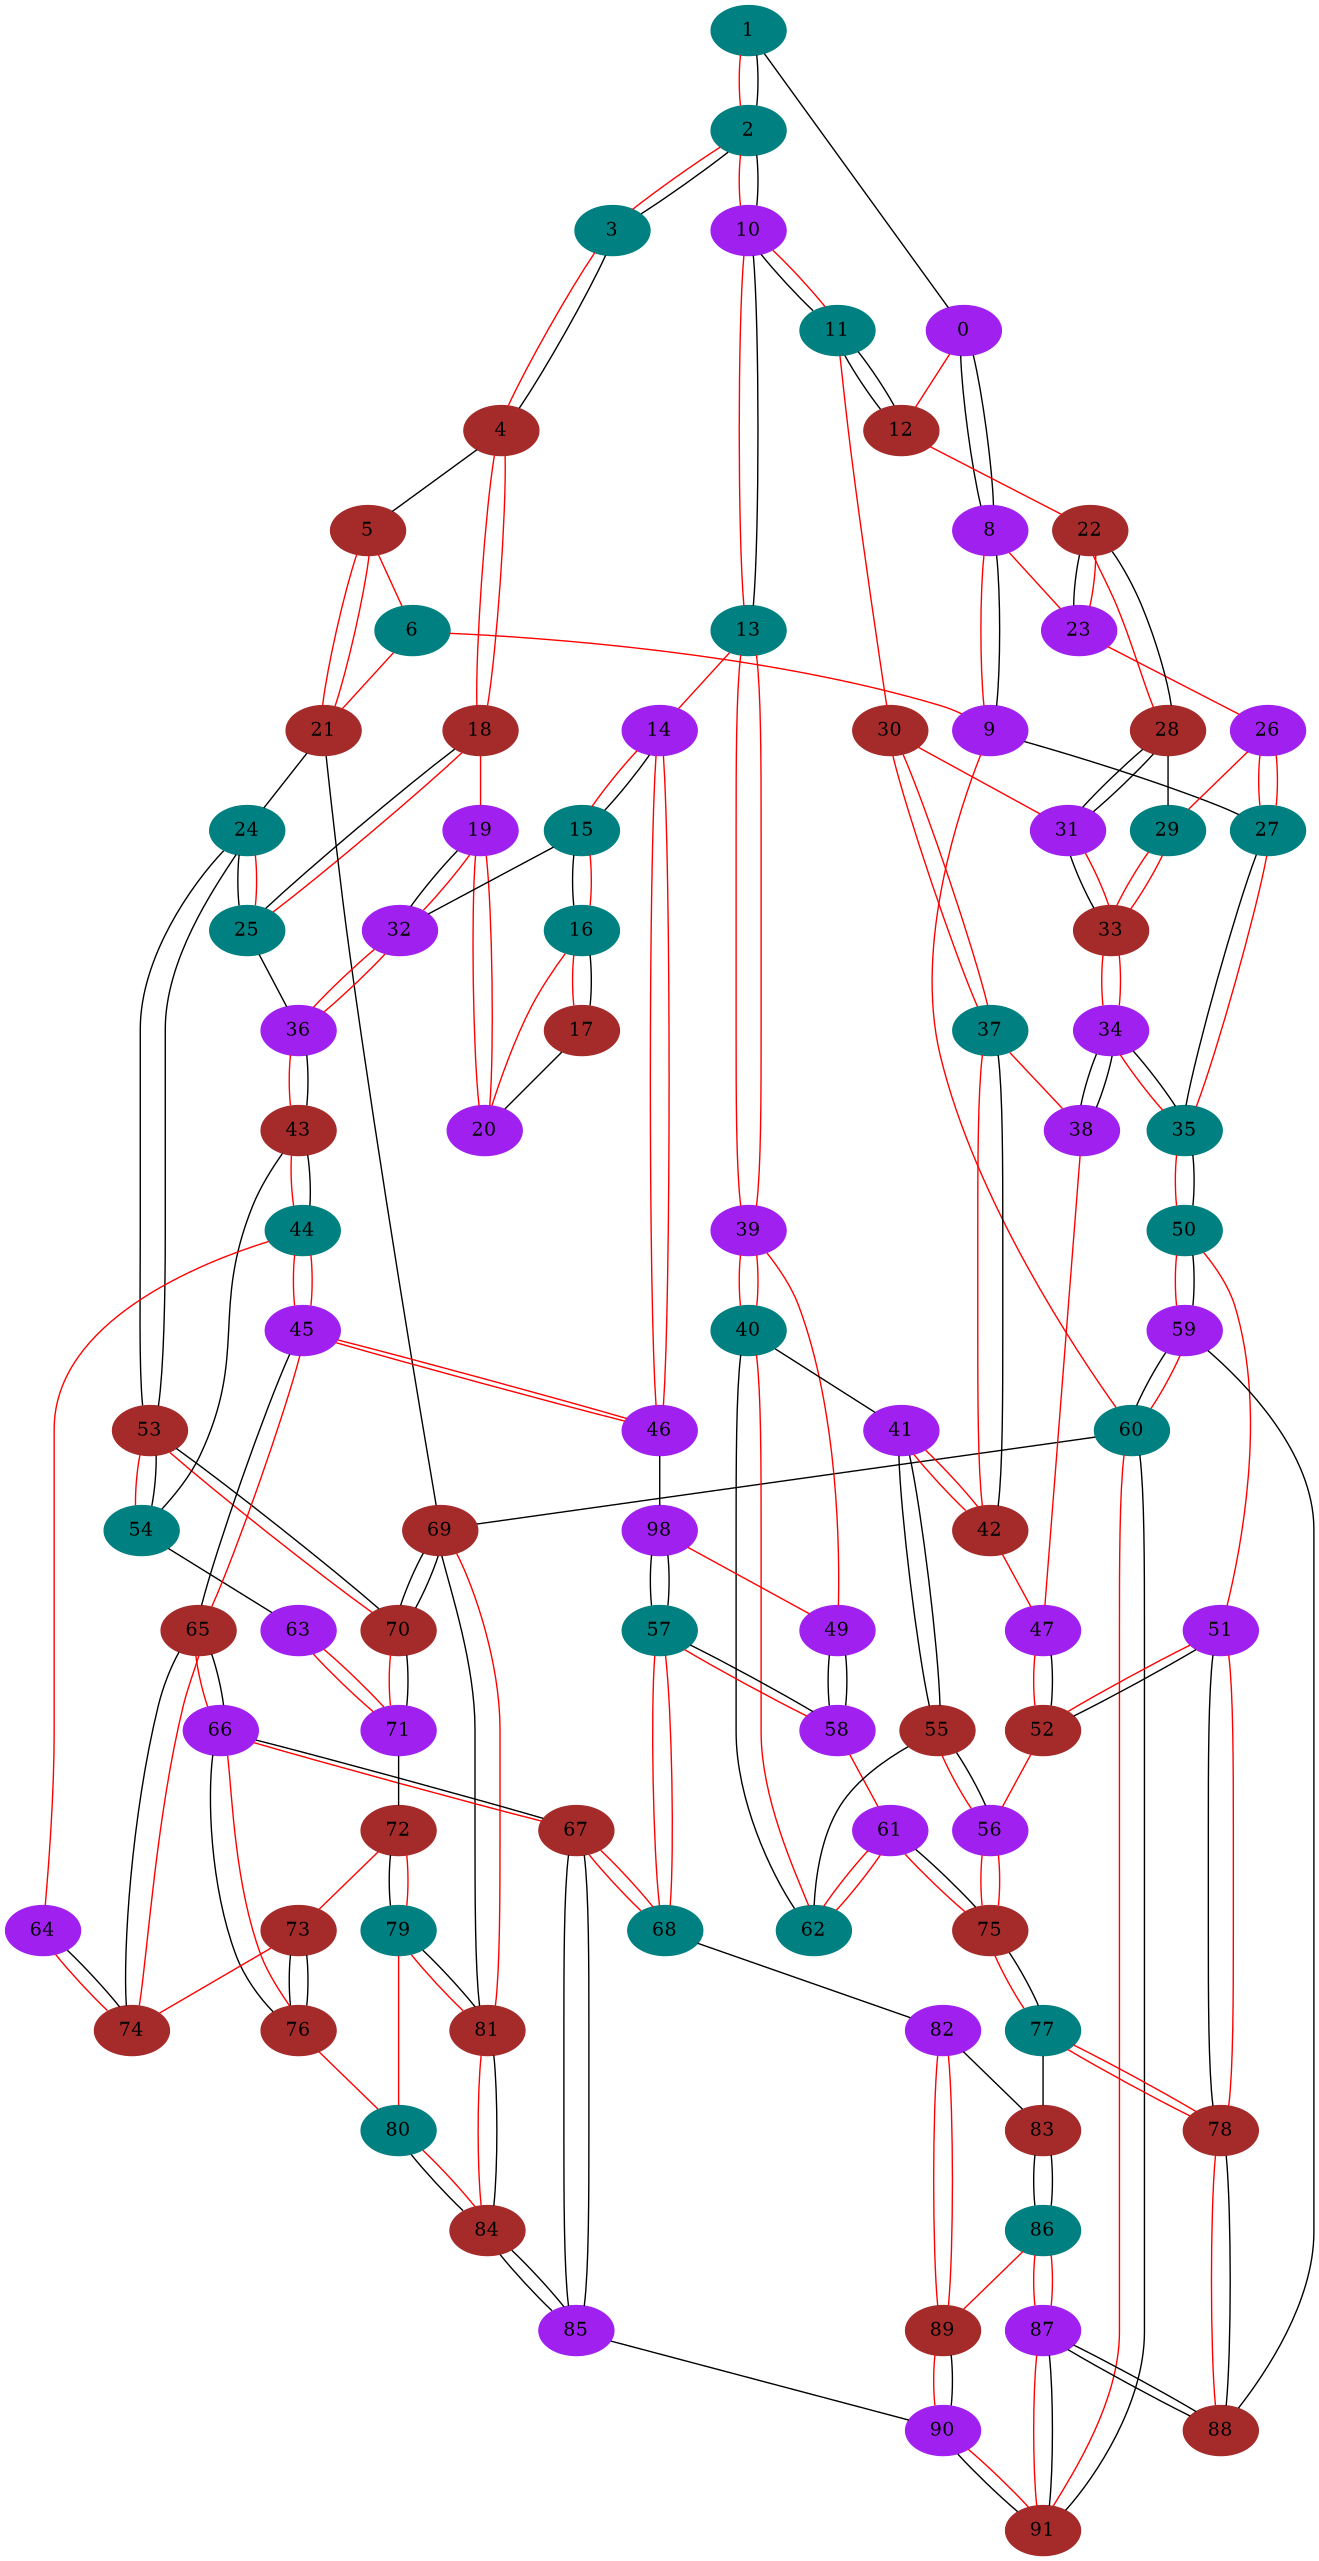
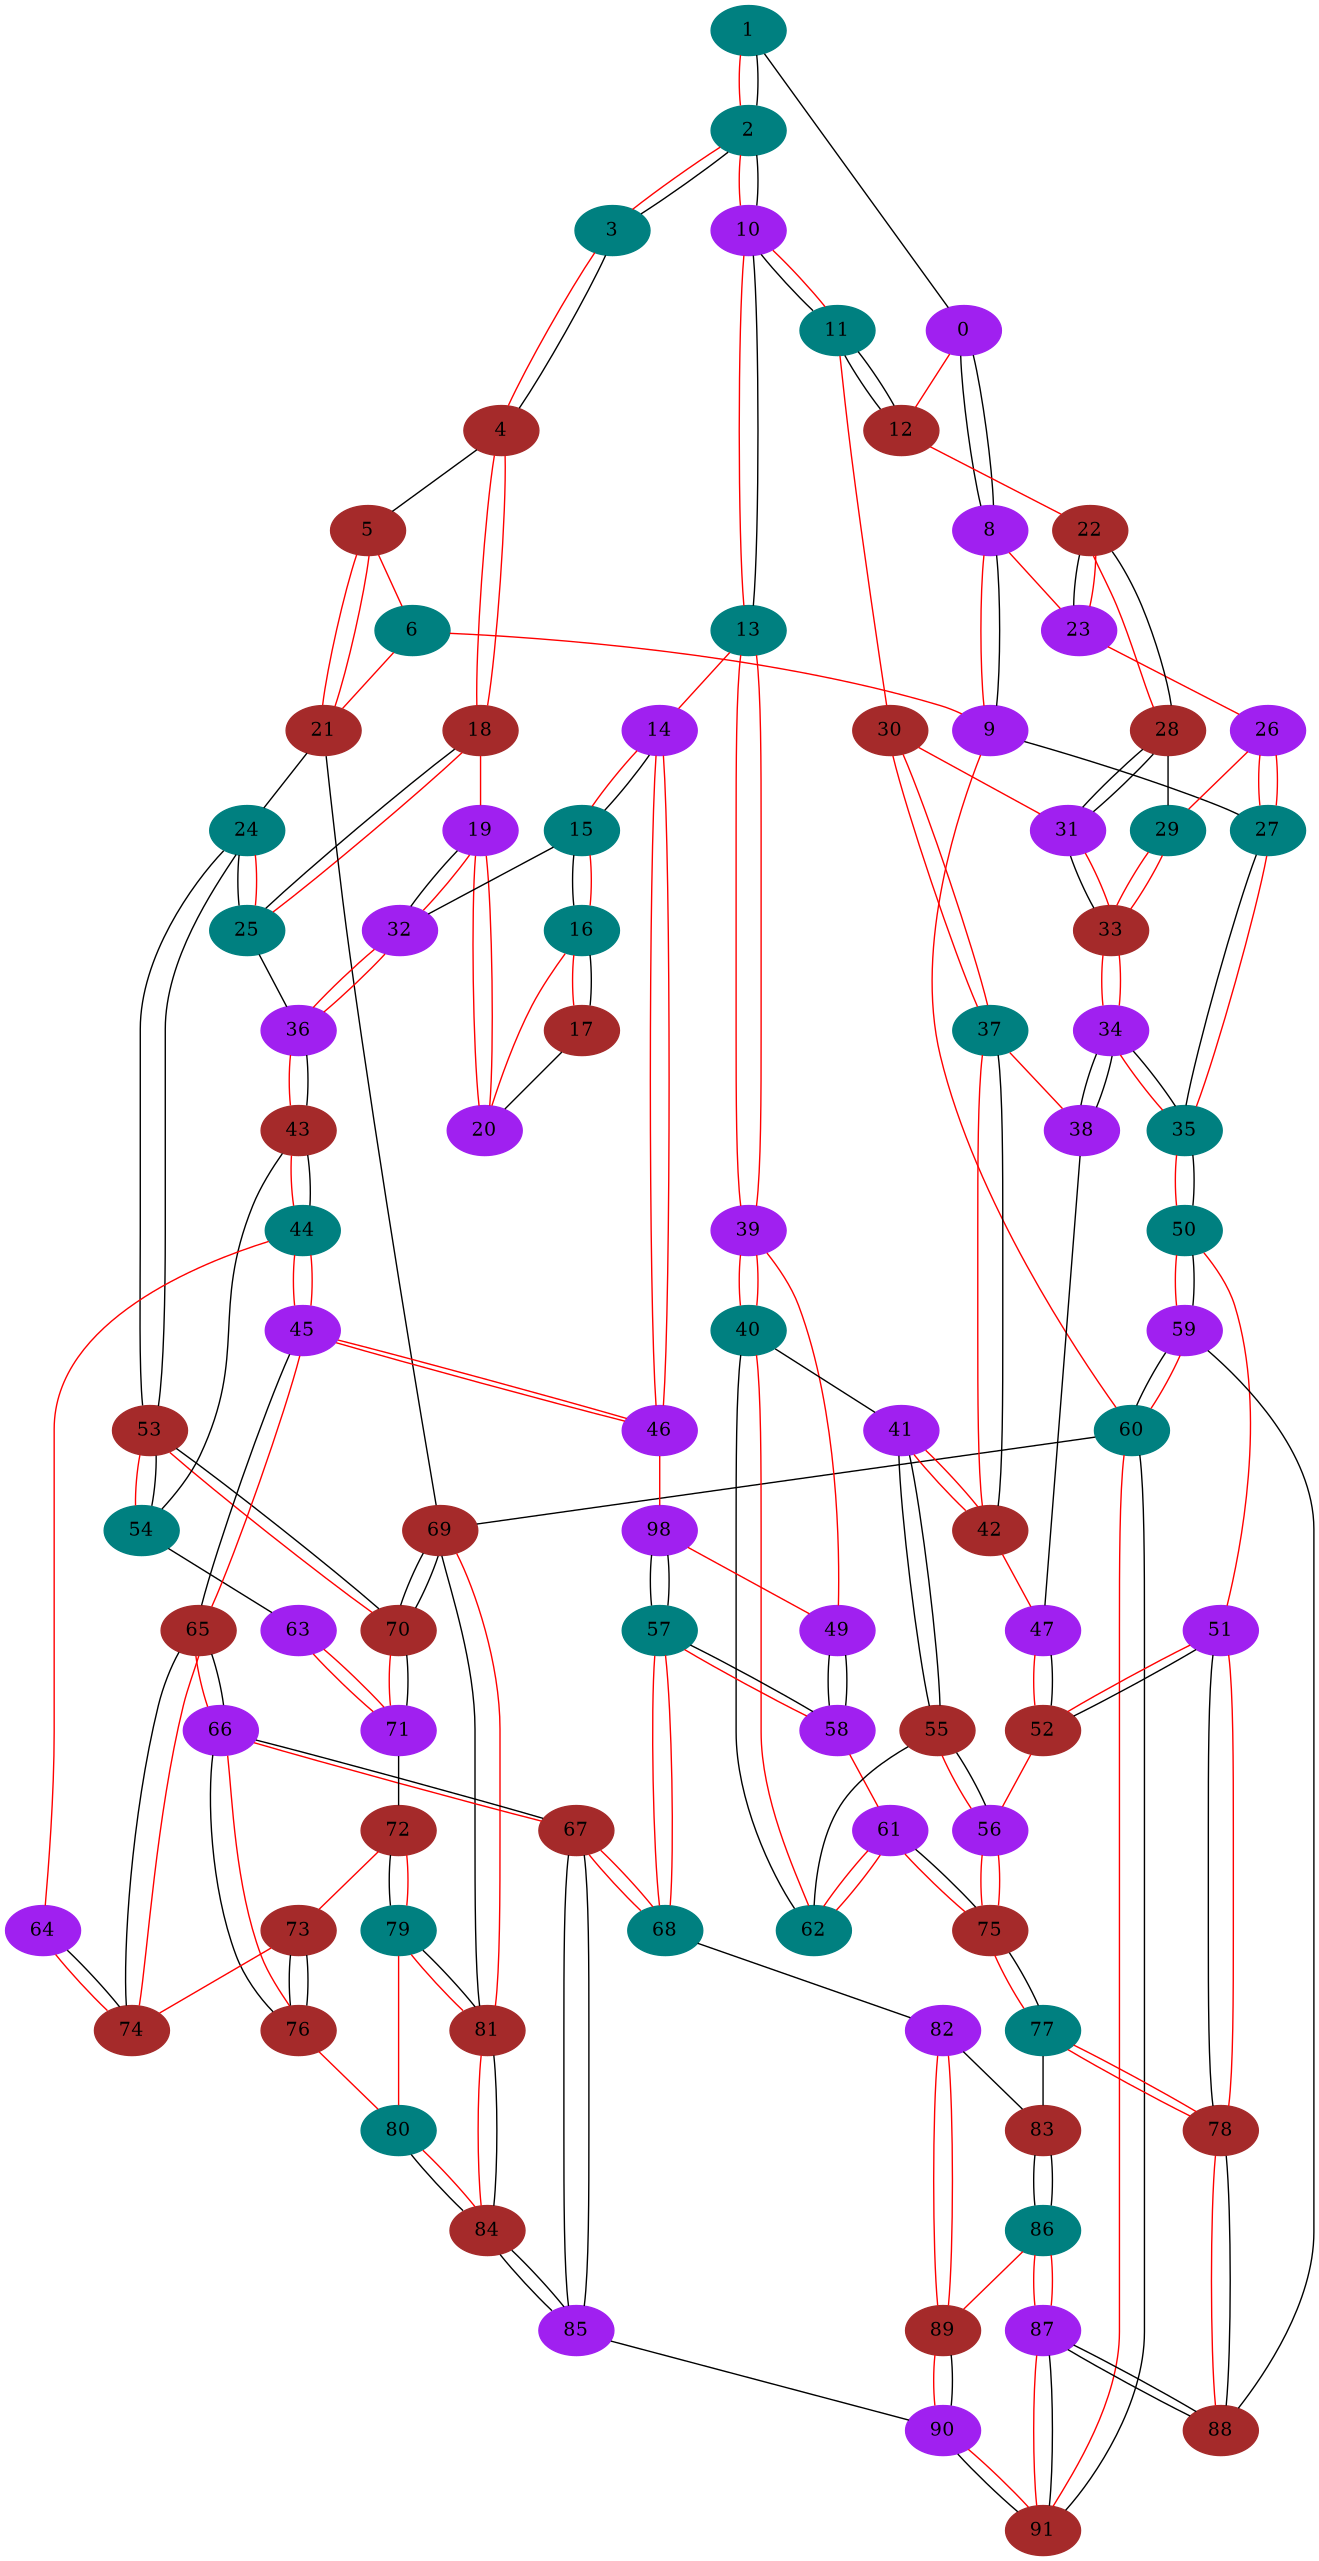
  graph {
    node [color=purple style=filled]
    edge [color=red]
    1 [color=teal]
    2 [color=teal]
    n3 [label=0]
    3 [color=teal]
    10
    8
    12 [color=brown]
    4 [color=brown]
    11 [color=teal]
    13 [color=teal]
    5 [color=brown]
    18 [color=brown]
    6 [color=teal]
    21 [color=brown]
    19
    25 [color=teal]
    9
    24 [color=teal]
    69 [color=brown]
    27 [color=teal]
    60 [color=teal]
    23
    22 [color=brown]
    26
    35 [color=teal]
    91 [color=brown]
    30 [color=brown]
    14
    39
    31
    37 [color=teal]
    28 [color=brown]
    15 [color=teal]
    46
    40 [color=teal]
    49
    16 [color=teal]
    32
    n39 [label=98]
    17 [color=brown]
    20
    36
    53 [color=brown]
    70 [color=brown]
    81 [color=brown]
    29 [color=teal]
    54 [color=teal]
    43 [color=brown]
    33 [color=brown]
    50 [color=teal]
    34
    38
    42 [color=brown]
    47
    51
    59
    44 [color=teal]
    52 [color=brown]
    41
    62 [color=teal]
    58
    55 [color=brown]
    56
    45
    64
    63
    65 [color=brown]
    74 [color=brown]
    66
    57 [color=teal]
    68 [color=teal]
    61
    78 [color=brown]
    88 [color=brown]
    75 [color=brown]
    71
    77 [color=teal]
    82
    72 [color=brown]
    67 [color=brown]
    76 [color=brown]
    85
    80 [color=teal]
    90
    83 [color=brown]
    89 [color=brown]
    84 [color=brown]
    73 [color=brown]
    79 [color=teal]
    86 [color=teal]
    87
    1 -- 2
    1 -- 2 [color=black]
    1 -- n3 [color=black]
    2 -- 3
    2 -- 3 [color=black]
    2 -- 10
    2 -- 10 [color=black]
    n3 -- 8 [color=black]
    n3 -- 8 [color=black]
    n3 -- 12
    3 -- 4
    3 -- 4 [color=black]
    10 -- 11 [color=black]
    10 -- 11
    10 -- 13
    10 -- 13 [color=black]
    8 -- 9
    8 -- 9 [color=black]
    8 -- 23
    12 -- 22
    4 -- 5 [color=black]
    4 -- 18
    4 -- 18
    11 -- 12 [color=black]
    11 -- 12 [color=black]
    11 -- 30
    13 -- 14
    13 -- 39
    13 -- 39
    5 -- 6
    5 -- 21
    5 -- 21
    18 -- 19
    18 -- 25 [color=black]
    18 -- 25
    6 -- 21
    6 -- 9
    21 -- 24 [color=black]
    21 -- 69 [color=black]
    19 -- 32 [color=black]
    19 -- 32
    19 -- 20
    19 -- 20
    25 -- 36 [color=black]
    9 -- 27 [color=black]
    9 -- 60
    24 -- 25 [color=black]
    24 -- 25
    24 -- 53 [color=black]
    24 -- 53 [color=black]
    69 -- 70 [color=black]
    69 -- 70 [color=black]
    69 -- 81 [color=black]
    69 -- 81
    27 -- 35 [color=black]
    27 -- 35
    60 -- 69 [color=black]
    60 -- 91
    60 -- 91 [color=black]
    23 -- 26
    22 -- 23 [color=black]
    22 -- 23
    22 -- 28
    22 -- 28 [color=black]
    26 -- 27
    26 -- 27
    26 -- 29
    35 -- 50
    35 -- 50 [color=black]
    30 -- 31
    30 -- 37
    30 -- 37
    14 -- 15
    14 -- 15 [color=black]
    14 -- 46
    14 -- 46
    39 -- 40
    39 -- 40
    39 -- 49
    31 -- 33 [color=black]
    31 -- 33
    37 -- 38
    37 -- 42
    37 -- 42 [color=black]
    28 -- 31 [color=black]
    28 -- 31 [color=black]
    28 -- 29 [color=black]
    15 -- 16 [color=black]
    15 -- 16
    15 -- 32 [color=black]
-   46 -- n39 [color=black]
+   46 -- n39
    40 -- 41 [color=black]
    40 -- 62 [color=black]
    40 -- 62
    49 -- 58 [color=black]
    49 -- 58 [color=black]
    16 -- 17
    16 -- 17 [color=black]
    16 -- 20
    32 -- 36
    32 -- 36
    n39 -- 49
    n39 -- 57 [color=black]
    n39 -- 57 [color=black]
    17 -- 20 [color=black]
    36 -- 43
    36 -- 43 [color=black]
    53 -- 70
    53 -- 70 [color=black]
    53 -- 54
    53 -- 54 [color=black]
    70 -- 71
    70 -- 71 [color=black]
    81 -- 84
    81 -- 84 [color=black]
    29 -- 33
    29 -- 33
    54 -- 63 [color=black]
    43 -- 54 [color=black]
    43 -- 44
    43 -- 44 [color=black]
    33 -- 34
    33 -- 34
    50 -- 51
    50 -- 59
    50 -- 59 [color=black]
    34 -- 35
    34 -- 35 [color=black]
    34 -- 38 [color=black]
    34 -- 38 [color=black]
-   38 -- 47
+   38 -- 47 [color=black]
    42 -- 47
    47 -- 52
    47 -- 52 [color=black]
    51 -- 52
    51 -- 52 [color=black]
    51 -- 78 [color=black]
    51 -- 78
    59 -- 60 [color=black]
    59 -- 60
    59 -- 88 [color=black]
    44 -- 45
    44 -- 45
    44 -- 64
    52 -- 56
    41 -- 42
    41 -- 42
    41 -- 55 [color=black]
    41 -- 55 [color=black]
    58 -- 61
    55 -- 62 [color=black]
    55 -- 56
    55 -- 56 [color=black]
    56 -- 75
    56 -- 75
    45 -- 46
    45 -- 46
    45 -- 65 [color=black]
    45 -- 65
    64 -- 74
    64 -- 74 [color=black]
    63 -- 71
    63 -- 71
    65 -- 74 [color=black]
    65 -- 74
    65 -- 66
    65 -- 66 [color=black]
    66 -- 67
    66 -- 67 [color=black]
    66 -- 76 [color=black]
    66 -- 76
    57 -- 58
    57 -- 58 [color=black]
    57 -- 68
    57 -- 68
    68 -- 82 [color=black]
    61 -- 62
    61 -- 62
    61 -- 75
    61 -- 75 [color=black]
    78 -- 88
    78 -- 88 [color=black]
    75 -- 77
    75 -- 77 [color=black]
    71 -- 72 [color=black]
    77 -- 78
    77 -- 78
    77 -- 83 [color=black]
    82 -- 83 [color=black]
    82 -- 89
    82 -- 89
    72 -- 73
    72 -- 79 [color=black]
    72 -- 79
    67 -- 68
    67 -- 68
    67 -- 85 [color=black]
    67 -- 85 [color=black]
    76 -- 80
    85 -- 90 [color=black]
    80 -- 84 [color=black]
    80 -- 84
    90 -- 91 [color=black]
    90 -- 91
    83 -- 86 [color=black]
    83 -- 86 [color=black]
    89 -- 90
    89 -- 90 [color=black]
    84 -- 85 [color=black]
    84 -- 85 [color=black]
    73 -- 74
    73 -- 76 [color=black]
    73 -- 76 [color=black]
    79 -- 81
    79 -- 81 [color=black]
    79 -- 80
    86 -- 89
    86 -- 87
    86 -- 87
    87 -- 91
    87 -- 91 [color=black]
    87 -- 88 [color=black]
    87 -- 88 [color=black]
  }
